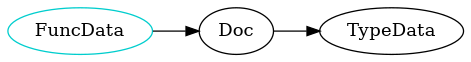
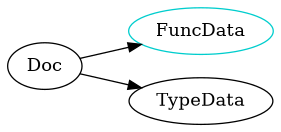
  digraph {
    rankdir=LR
    n1 [color=cyan3 label=FuncData shape=oval]
    Doc
    TypeData
-   n1 -> Doc
+   Doc -> n1
    Doc -> TypeData
  }
